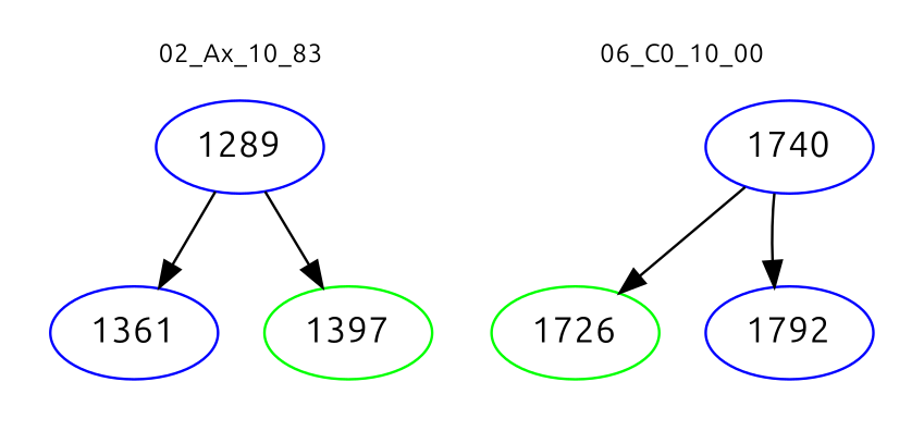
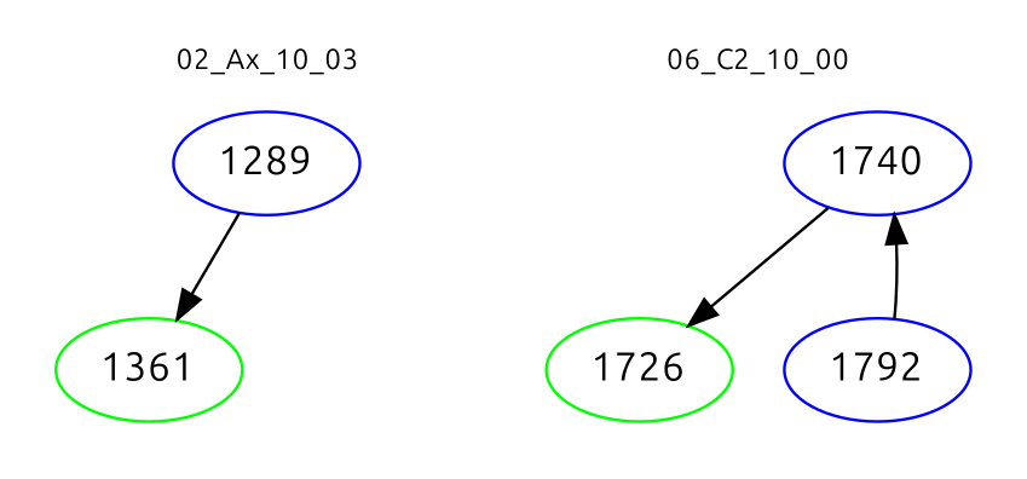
  digraph {
    fontname=Ubuntu
    node [color=blue fontname=Ubuntu]
    edge [color=black fontname=Ubuntu]
    n1 [label=1289]
-   n2 [label=1361]
-   n3 [color=green label=1397]
+   n2 [color=green label=1361]
    n4 [label=1740]
    n5 [color=green label=1726]
    n6 [label=1792]
    subgraph cluster_1 {
      color=white
      fontsize=10
-     label="02_Ax_10_83"
+     label="02_Ax_10_03"
      n1
      n2
-     n3
    }
    subgraph cluster_2 {
      color=white
      fontsize=10
-     label="06_C0_10_00"
+     label="06_C2_10_00"
      n4
      n5
      n6
    }
    n1 -> n2
-   n1 -> n3
    n4 -> n5
-   n4 -> n6
+   n6 -> n4
  }
